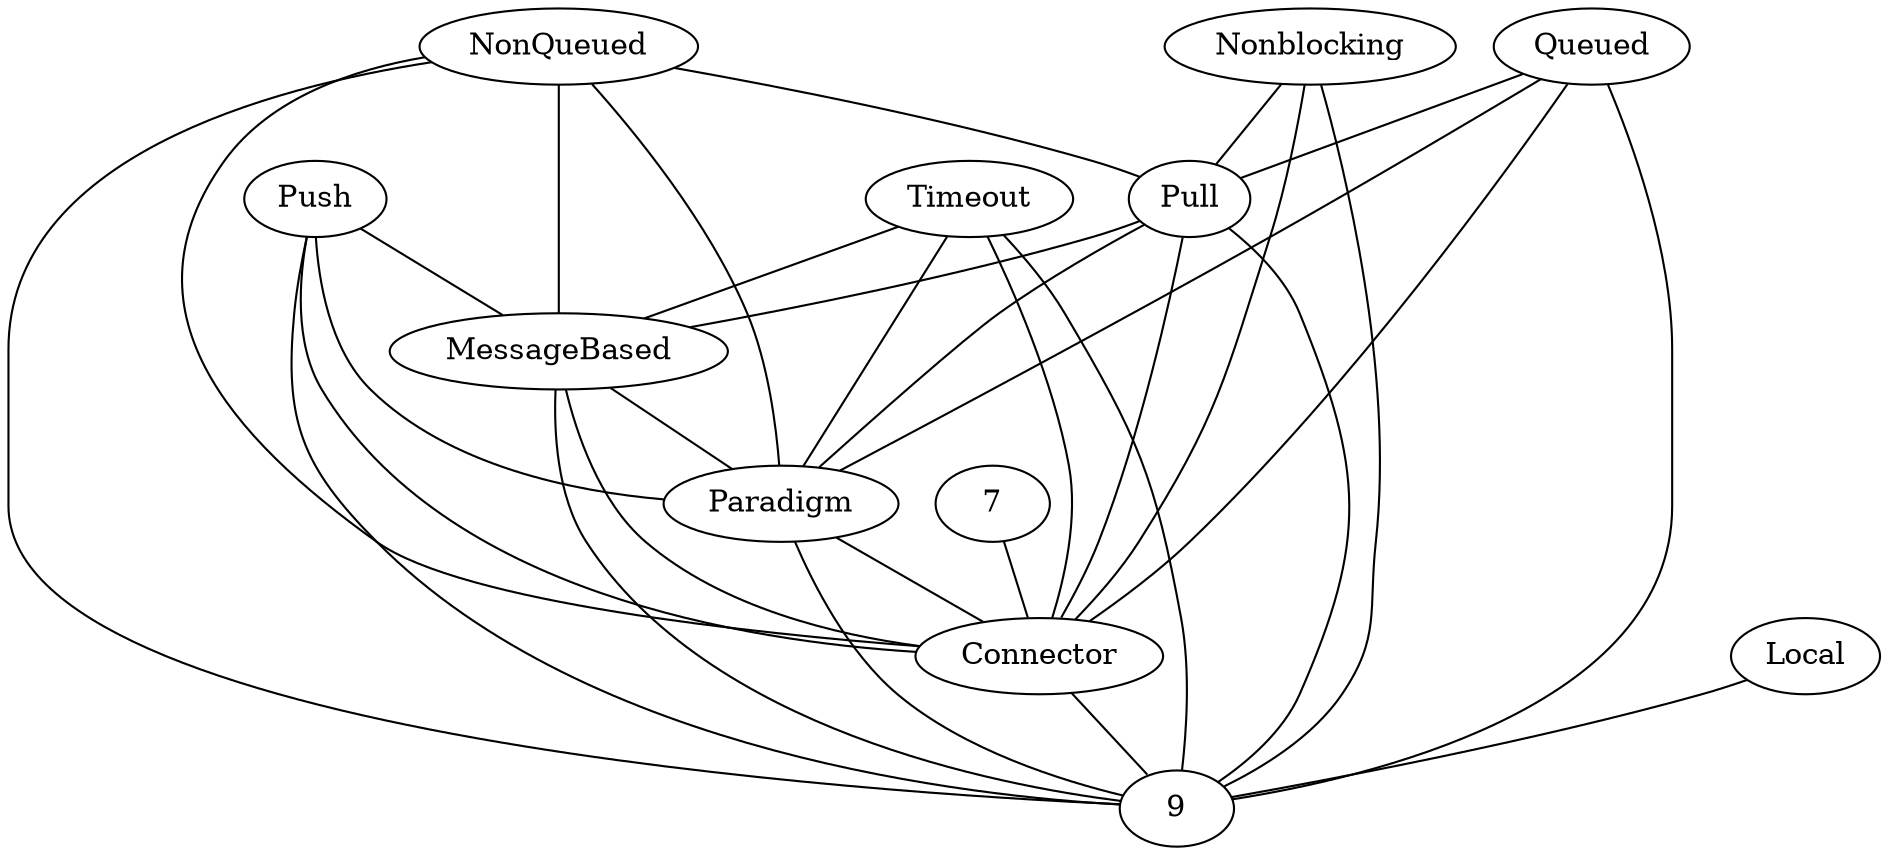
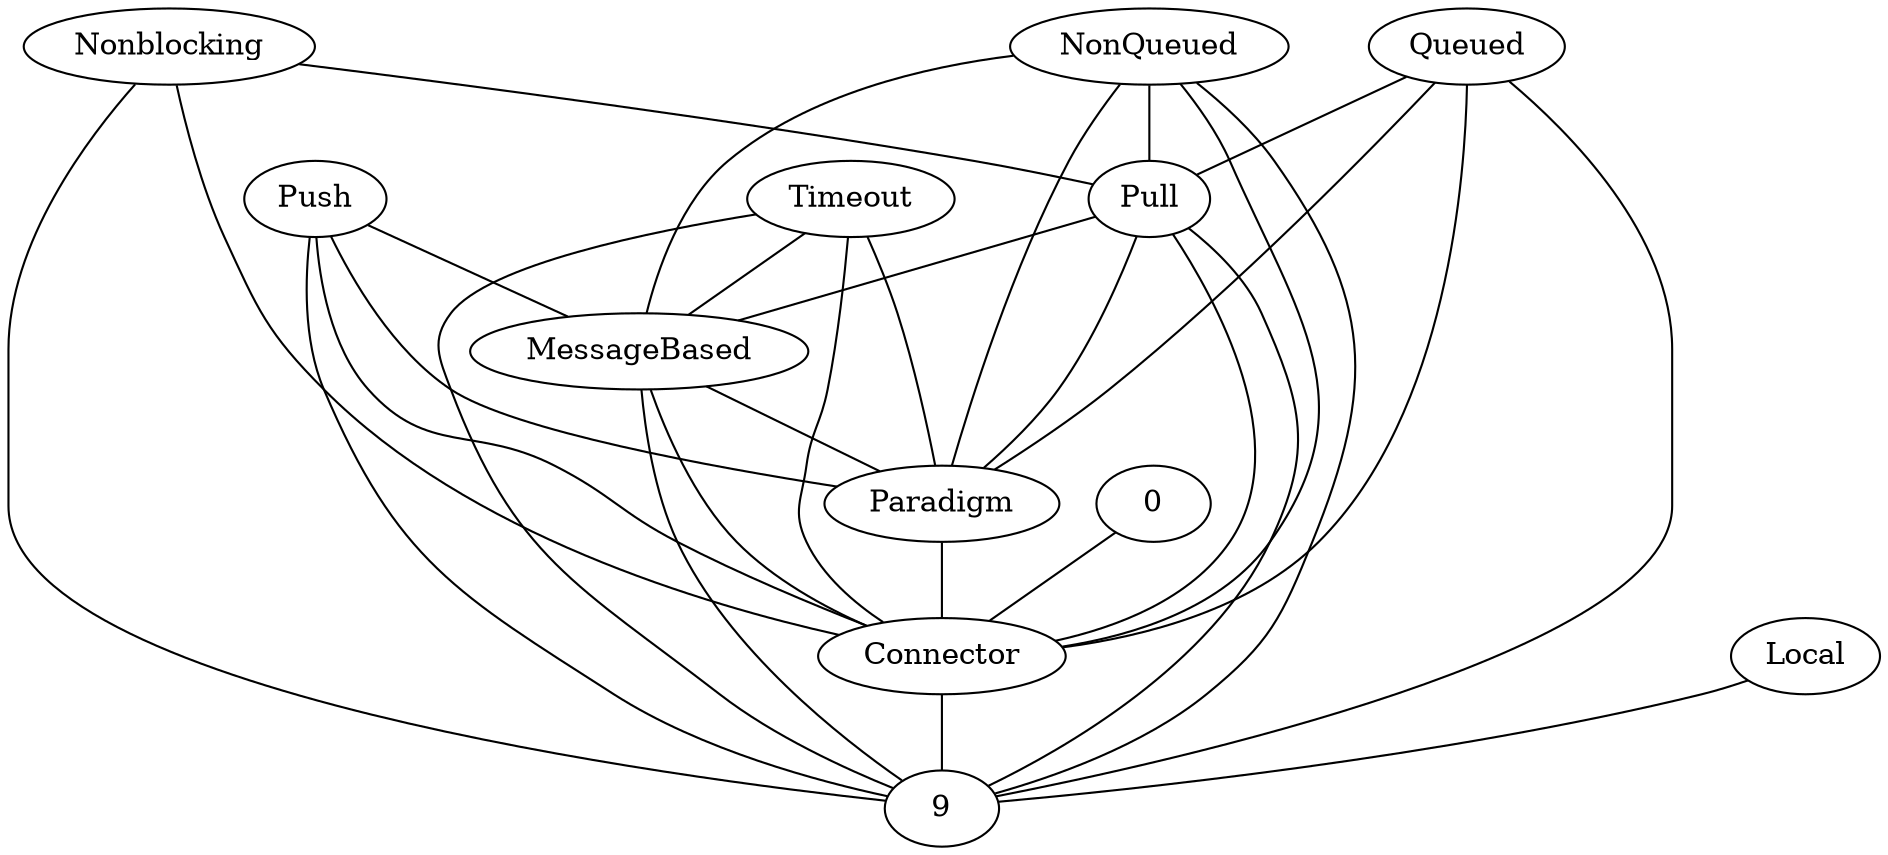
  graph {
    Push
    Paradigm
    MessageBased
    Connector
    n5 [label=9]
    Nonblocking
    Pull
    NonQueued
    Local
    Queued
-   0 [label=7]
+   0
    Timeout
    Push -- Paradigm
    Push -- MessageBased
    Push -- Connector
    Push -- n5
    Paradigm -- Connector
-   Paradigm -- n5
    MessageBased -- Paradigm
    MessageBased -- Connector
    MessageBased -- n5
    Connector -- n5
    Nonblocking -- Connector
    Nonblocking -- n5
    Nonblocking -- Pull
    Pull -- Paradigm
    Pull -- MessageBased
    Pull -- Connector
    Pull -- n5
    NonQueued -- Paradigm
    NonQueued -- MessageBased
    NonQueued -- Connector
    NonQueued -- n5
    NonQueued -- Pull
    Local -- n5
    Queued -- Paradigm
    Queued -- Connector
    Queued -- n5
    Queued -- Pull
    0 -- Connector
    Timeout -- Paradigm
    Timeout -- MessageBased
    Timeout -- Connector
    Timeout -- n5
  }
